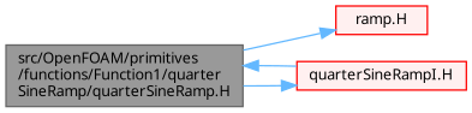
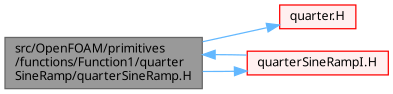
  digraph {
    rankdir=LR
    fontname="Noto Sans"
    node [color=red fillcolor="#FFF0F0" fontname="Noto Sans" fontsize=10 shape=box style=filled]
    edge [color=steelblue1 fontname="Noto Sans" fontsize=10 labelfontname=Helvetica labelfontsize=10 style=solid]
    n1 [color=gray40 fillcolor=grey60 fontcolor=black height=0.2 label="src/OpenFOAM/primitives\l/functions/Function1/quarter\lSineRamp/quarterSineRamp.H" width=0.4]
-   n2 [height=0.2 label="ramp.H" width=0.4]
+   n2 [height=0.2 label="quarter.H" width=0.4]
    n3 [height=0.2 label="quarterSineRampI.H" width=0.4]
    n1 -> n2
    n1 -> n3
    n3 -> n1
  }
